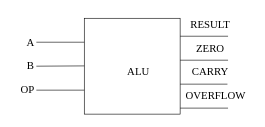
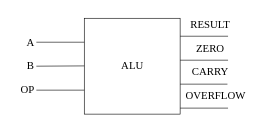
  <mxCell id="0" />
  <mxCell id="1" parent="0" />
  <mxCell id="2" value="" style="whiteSpace=wrap;html=1;aspect=fixed;hachureGap=4;fontFamily=Architects Daughter;fontSource=https%3A%2F%2Ffonts.googleapis.com%2Fcss%3Ffamily%3DArchitects%2BDaughter;" vertex="1" parent="1"><mxGeometry x="140" y="30" width="160" height="160" as="geometry" /></mxCell>
  <mxCell id="3" value="" style="endArrow=none;html=1;rounded=0;hachureGap=4;fontFamily=Architects Daughter;fontSource=https%3A%2F%2Ffonts.googleapis.com%2Fcss%3Ffamily%3DArchitects%2BDaughter;" edge="1" parent="1"><mxGeometry width="50" height="50" relative="1" as="geometry"><mxPoint x="60" y="70" as="sourcePoint" /><mxPoint x="140" y="70" as="targetPoint" /></mxGeometry></mxCell>
  <mxCell id="4" value="" style="endArrow=none;html=1;rounded=0;hachureGap=4;fontFamily=Architects Daughter;fontSource=https%3A%2F%2Ffonts.googleapis.com%2Fcss%3Ffamily%3DArchitects%2BDaughter;" edge="1" parent="1"><mxGeometry width="50" height="50" relative="1" as="geometry"><mxPoint x="60" y="110" as="sourcePoint" /><mxPoint x="140" y="109.5" as="targetPoint" /></mxGeometry></mxCell>
  <mxCell id="5" value="" style="endArrow=none;html=1;rounded=0;hachureGap=4;fontFamily=Architects Daughter;fontSource=https%3A%2F%2Ffonts.googleapis.com%2Fcss%3Ffamily%3DArchitects%2BDaughter;" edge="1" parent="1"><mxGeometry width="50" height="50" relative="1" as="geometry"><mxPoint x="60" y="150" as="sourcePoint" /><mxPoint x="140" y="150" as="targetPoint" /></mxGeometry></mxCell>
  <mxCell id="6" value="" style="endArrow=none;html=1;rounded=0;hachureGap=4;fontFamily=Architects Daughter;fontSource=https%3A%2F%2Ffonts.googleapis.com%2Fcss%3Ffamily%3DArchitects%2BDaughter;" edge="1" parent="1"><mxGeometry width="50" height="50" relative="1" as="geometry"><mxPoint x="300" y="140" as="sourcePoint" /><mxPoint x="379" y="140" as="targetPoint" /></mxGeometry></mxCell>
  <mxCell id="7" value="" style="endArrow=none;html=1;rounded=0;hachureGap=4;fontFamily=Architects Daughter;fontSource=https%3A%2F%2Ffonts.googleapis.com%2Fcss%3Ffamily%3DArchitects%2BDaughter;" edge="1" parent="1"><mxGeometry width="50" height="50" relative="1" as="geometry"><mxPoint x="300" y="100" as="sourcePoint" /><mxPoint x="380" y="100" as="targetPoint" /></mxGeometry></mxCell>
  <mxCell id="8" value="" style="endArrow=none;html=1;rounded=0;hachureGap=4;fontFamily=Architects Daughter;fontSource=https%3A%2F%2Ffonts.googleapis.com%2Fcss%3Ffamily%3DArchitects%2BDaughter;" edge="1" parent="1"><mxGeometry width="50" height="50" relative="1" as="geometry"><mxPoint x="300" y="60" as="sourcePoint" /><mxPoint x="380" y="60" as="targetPoint" /></mxGeometry></mxCell>
  <mxCell id="9" value="" style="endArrow=none;html=1;rounded=0;hachureGap=4;fontFamily=Architects Daughter;fontSource=https%3A%2F%2Ffonts.googleapis.com%2Fcss%3Ffamily%3DArchitects%2BDaughter;" edge="1" parent="1"><mxGeometry width="50" height="50" relative="1" as="geometry"><mxPoint x="300" y="180" as="sourcePoint" /><mxPoint x="380" y="180" as="targetPoint" /></mxGeometry></mxCell>
  <mxCell id="10" value="&lt;font style=&quot;font-size: 18px;&quot; face=&quot;Times New Roman&quot;&gt;A&lt;/font&gt;" style="text;html=1;align=center;verticalAlign=middle;resizable=0;points=[];autosize=1;strokeColor=none;fillColor=none;fontFamily=Architects Daughter;fontSource=https%3A%2F%2Ffonts.googleapis.com%2Fcss%3Ffamily%3DArchitects%2BDaughter;" vertex="1" parent="1"><mxGeometry x="30" y="50" width="40" height="40" as="geometry" /></mxCell>
  <mxCell id="11" value="&lt;font face=&quot;Times New Roman&quot;&gt;&lt;span style=&quot;font-size: 18px;&quot;&gt;B&lt;/span&gt;&lt;/font&gt;" style="text;html=1;align=center;verticalAlign=middle;resizable=0;points=[];autosize=1;strokeColor=none;fillColor=none;fontFamily=Architects Daughter;fontSource=https%3A%2F%2Ffonts.googleapis.com%2Fcss%3Ffamily%3DArchitects%2BDaughter;" vertex="1" parent="1"><mxGeometry x="30" y="90" width="40" height="40" as="geometry" /></mxCell>
  <mxCell id="12" value="&lt;font face=&quot;Times New Roman&quot;&gt;&lt;span style=&quot;font-size: 18px;&quot;&gt;OP&lt;/span&gt;&lt;/font&gt;" style="text;html=1;align=center;verticalAlign=middle;resizable=0;points=[];autosize=1;strokeColor=none;fillColor=none;fontFamily=Architects Daughter;fontSource=https%3A%2F%2Ffonts.googleapis.com%2Fcss%3Ffamily%3DArchitects%2BDaughter;" vertex="1" parent="1"><mxGeometry x="20" y="130" width="50" height="40" as="geometry" /></mxCell>
  <mxCell id="13" value="&lt;font face=&quot;Times New Roman&quot;&gt;&lt;span style=&quot;font-size: 18px;&quot;&gt;RESULT&lt;/span&gt;&lt;/font&gt;" style="text;html=1;align=center;verticalAlign=middle;resizable=0;points=[];autosize=1;strokeColor=none;fillColor=none;fontFamily=Architects Daughter;fontSource=https%3A%2F%2Ffonts.googleapis.com%2Fcss%3Ffamily%3DArchitects%2BDaughter;" vertex="1" parent="1"><mxGeometry x="305" y="20" width="90" height="40" as="geometry" /></mxCell>
  <mxCell id="14" value="&lt;font face=&quot;Times New Roman&quot;&gt;&lt;span style=&quot;font-size: 18px;&quot;&gt;ZERO&lt;/span&gt;&lt;/font&gt;" style="text;html=1;align=center;verticalAlign=middle;resizable=0;points=[];autosize=1;strokeColor=none;fillColor=none;fontFamily=Architects Daughter;fontSource=https%3A%2F%2Ffonts.googleapis.com%2Fcss%3Ffamily%3DArchitects%2BDaughter;" vertex="1" parent="1"><mxGeometry x="315" y="60" width="70" height="40" as="geometry" /></mxCell>
  <mxCell id="15" value="&lt;font face=&quot;Times New Roman&quot;&gt;&lt;span style=&quot;font-size: 18px;&quot;&gt;CARRY&lt;/span&gt;&lt;/font&gt;" style="text;html=1;align=center;verticalAlign=middle;resizable=0;points=[];autosize=1;strokeColor=none;fillColor=none;fontFamily=Architects Daughter;fontSource=https%3A%2F%2Ffonts.googleapis.com%2Fcss%3Ffamily%3DArchitects%2BDaughter;" vertex="1" parent="1"><mxGeometry x="310" y="100" width="80" height="40" as="geometry" /></mxCell>
  <mxCell id="16" value="&lt;font face=&quot;Times New Roman&quot;&gt;&lt;span style=&quot;font-size: 18px;&quot;&gt;&amp;nbsp; &amp;nbsp; OVERFLOW&lt;/span&gt;&lt;/font&gt;" style="text;html=1;align=center;verticalAlign=middle;resizable=0;points=[];autosize=1;strokeColor=none;fillColor=none;fontFamily=Architects Daughter;fontSource=https%3A%2F%2Ffonts.googleapis.com%2Fcss%3Ffamily%3DArchitects%2BDaughter;" vertex="1" parent="1"><mxGeometry x="280" y="140" width="140" height="40" as="geometry" /></mxCell>
- <mxCell id="17" value="&lt;font face=&quot;Times New Roman&quot;&gt;&lt;span style=&quot;font-size: 18px;&quot;&gt;ALU&lt;/span&gt;&lt;/font&gt;" style="text;html=1;align=center;verticalAlign=middle;resizable=0;points=[];autosize=1;strokeColor=none;fillColor=none;fontFamily=Architects Daughter;fontSource=https%3A%2F%2Ffonts.googleapis.com%2Fcss%3Ffamily%3DArchitects%2BDaughter;" vertex="1" parent="1"><mxGeometry x="200" y="100" width="60" height="40" as="geometry" /></mxCell>
+ <mxCell id="17" value="&lt;font face=&quot;Times New Roman&quot;&gt;&lt;span style=&quot;font-size: 18px;&quot;&gt;ALU&lt;/span&gt;&lt;/font&gt;" style="text;html=1;align=center;verticalAlign=middle;resizable=0;points=[];autosize=1;strokeColor=none;fillColor=none;fontFamily=Architects Daughter;fontSource=https%3A%2F%2Ffonts.googleapis.com%2Fcss%3Ffamily%3DArchitects%2BDaughter;" vertex="1" parent="1"><mxGeometry x="190" y="90" width="60" height="40" as="geometry" /></mxCell>
